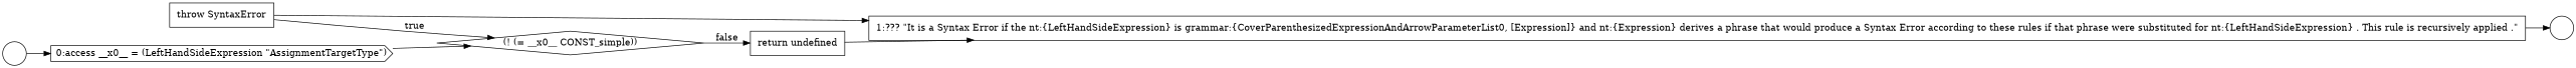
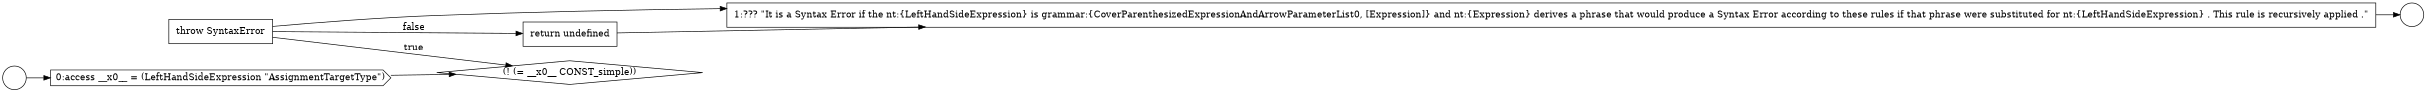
  digraph {
    rankdir=LR
    node [color=black fillcolor=white shape=none style=filled]
    edge [color=black]
    n1 [label=" " shape=circle]
    n2 [label=" " shape=circle]
    n3 [label=<<font color="black">0:access __x0__ = (LeftHandSideExpression &quot;AssignmentTargetType&quot;)</font>> shape=cds]
    n4 [label=<<font color="black">(! (= __x0__ CONST_simple))</font>> shape=diamond]
    n5 [label=<<font color="black">     <table border="0" cellborder="1" cellspacing="0" cellpadding="10">       <tr><td align="left">throw SyntaxError</td></tr>     </table>   </font>> margin=0]
    n6 [label=<<font color="black">     <table border="0" cellborder="1" cellspacing="0" cellpadding="10">       <tr><td align="left">1:??? &quot;It is a Syntax Error if the nt:{LeftHandSideExpression} is grammar:{CoverParenthesizedExpressionAndArrowParameterList0, [Expression]} and nt:{Expression} derives a phrase that would produce a Syntax Error according to these rules if that phrase were substituted for nt:{LeftHandSideExpression} . This rule is recursively applied .&quot;</td></tr>     </table>   </font>> margin=0]
    n7 [label=<<font color="black">     <table border="0" cellborder="1" cellspacing="0" cellpadding="10">       <tr><td align="left">return undefined</td></tr>     </table>   </font>> margin=0]
    n2 -> n3
    n3 -> n4
-   n4 -> n7 [label=<<font color="black">false</font>>]
+   n5 -> n7 [label=<<font color="black">false</font>>]
    n5 -> n4 [label=<<font color="black">true</font>>]
    n5 -> n6
    n6 -> n1
    n7 -> n6
  }
